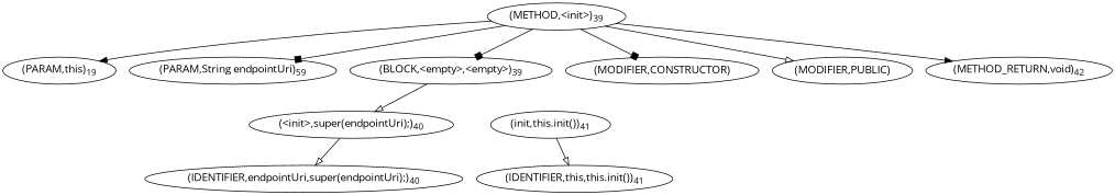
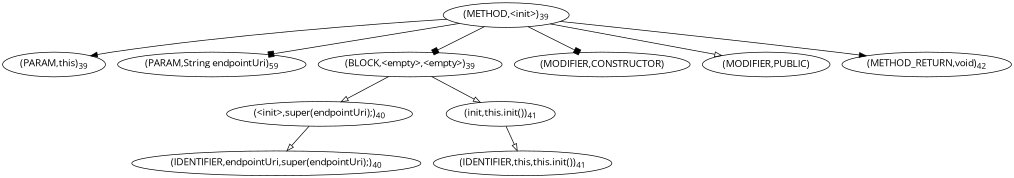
  digraph {
    fontname="Open Sans"
    node [fontname="Open Sans"]
    edge [arrowhead=onormal fontname="Open Sans"]
    n1 [label=<(METHOD,&lt;init&gt;)<SUB>39</SUB>>]
-   n2 [label=<(PARAM,this)<SUB>19</SUB>>]
+   n2 [label=<(PARAM,this)<SUB>39</SUB>>]
    n3 [label=<(PARAM,String endpointUri)<SUB>59</SUB>>]
    n4 [label=<(BLOCK,&lt;empty&gt;,&lt;empty&gt;)<SUB>39</SUB>>]
    n5 [label=<(MODIFIER,CONSTRUCTOR)>]
    n6 [label=<(MODIFIER,PUBLIC)>]
    n7 [label=<(METHOD_RETURN,void)<SUB>42</SUB>>]
    n8 [label=<(&lt;init&gt;,super(endpointUri);)<SUB>40</SUB>>]
    n9 [label=<(init,this.init())<SUB>41</SUB>>]
    n10 [label=<(IDENTIFIER,endpointUri,super(endpointUri);)<SUB>40</SUB>>]
    n11 [label=<(IDENTIFIER,this,this.init())<SUB>41</SUB>>]
    n1 -> n2 [arrowhead=normal]
    n1 -> n3 [arrowhead=box]
    n1 -> n4 [arrowhead=box]
    n1 -> n5 [arrowhead=box]
    n1 -> n6
    n1 -> n7 [arrowhead=normal]
    n4 -> n8
+   n4 -> n9
    n8 -> n10
    n9 -> n11
  }
